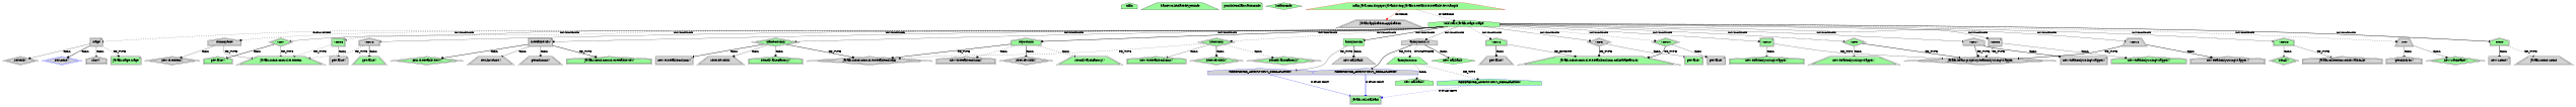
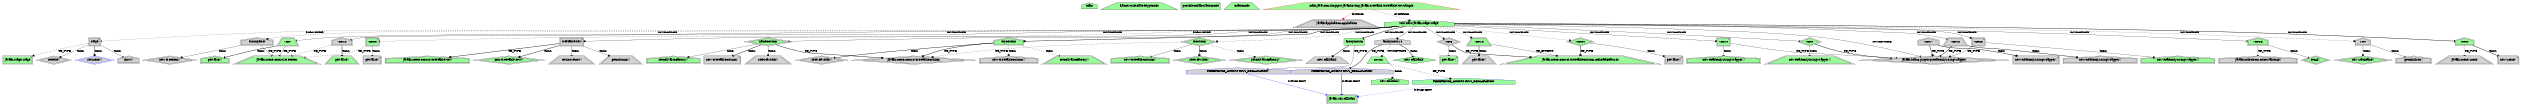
  digraph {
    node [fillcolor=palegreen shape=house style=filled isFrameworkType=true vertexType=VARIABLE_EXPRESION peripheries=2]
    edge [arrowhead=box style=solid]
    n1 [category=extension_graph graphId=3993 isAnonymous=false label=main possibleRelation=true isFrameworkType="" vertexType="" peripheries=""]
    frameworkRelatedTypesInfo [0="javafx.application.Application" shape=trapezium isFrameworkType="" vertexType="" peripheries=""]
    possibleCollaborationsInfo [0="3993~OVERRIDING_METHOD_DECLARATION-INSTANTIATION-~javafx.application.Application ~javafx.util.Callback ~false~true" shape=note isFrameworkType="" vertexType="" peripheries=""]
-   locationInfo [contextSignature=TreeTableViewSample filePath="/ranganathankm-blog/blog-master/javafx-sample-treetable/src/main/java/com/blogspot/javanbswing/javafx/treetable/TreeTableViewSample.java" graphId=3993 projectName="ranganathankm-blog" shape=diamond isFrameworkType="" vertexType="" peripheries=""]
+   locationInfo [contextSignature=TreeTableViewSample filePath="/ranganathankm-blog/blog-master/javafx-sample-treetable/src/main/java/com/blogspot/javanbswing/javafx/treetable/TreeTableViewSample.java" graphId=3993 projectName="ranganathankm-blog" shape=trapezium isFrameworkType="" vertexType="" peripheries=""]
    n5 [color=red isFrameworkType=false label="main.java.com.blogspot.javanbswing.javafx.treetable.TreeTableViewSample" shape=trapezium vertexType=ROOT_CLIENT_CLASS_DECLARATION peripheries=""]
    n6 [fillcolor=lightgrey label="javafx.application.Application" shape=trapezium vertexType=FRAMEWORK_CLASS_TYPE]
    n7 [isFrameworkType=false label="void start(javafx.stage.Stage)" vertexType=OVERRIDING_METHOD_DECLARATION peripheries=""]
    n8 [fillcolor=lightgrey label=stage shape=note vertexType=PARAMETER_DECLARATION]
    n9 [fillcolor=lightgrey label=dummyRoot]
    n10 [fillcolor=lightgrey label=treeTableView shape=note]
    n11 [label=idColumn shape=diamond]
    n12 [isFrameworkType=false label=anonymous6 shape=note peripheries=""]
-   n13 [label=VAR7 shape=diamond]
+   n13 [label=VAR7 shape=trapezium]
    n14 [fillcolor=lightgrey label=VAR8 shape=diamond]
    n15 [label=VAR9 shape=diamond]
    n16 [label=VAR10 shape=note]
    n17 [label=nameColumn shape=diamond]
    n18 [fillcolor=lightgrey isFrameworkType=false label=anonymous14 peripheries=""]
    n19 [fillcolor=lightgrey label=VAR15]
-   n20 [label=VAR16]
+   n20 [label=VAR16 shape=trapezium]
    n21 [fillcolor=lightgrey label=VAR17]
    n22 [fillcolor=lightgrey label=VAR18 shape=trapezium]
    n23 [label=dojColumn]
    n24 [label=VAR23 shape=note]
    n25 [label=VAR24 shape=diamond]
    n26 [fillcolor=lightgrey label=VAR25 shape=note]
    n27 [label=VAR26]
-   n28 [fillcolor=lightgrey label=root shape=trapezium]
+   n28 [fillcolor=lightgrey label=root]
    n29 [label=scene]
    n30 [label="javafx.stage.Stage" shape=note vertexType=FRAMEWORK_CLASS_TYPE]
    n31 [fillcolor=lightgrey label="setTitle()" shape=diamond vertexType=INSIDE_CALL]
    n32 [color=blue fillcolor=lightgrey label="setScene()" shape=diamond vertexType=INSIDE_CALL]
    n33 [fillcolor=lightgrey label="show()" vertexType=INSIDE_CALL]
    n34 [label="javafx.scene.control.TreeItem" shape=trapezium vertexType=FRAMEWORK_CLASS_TYPE]
    n35 [fillcolor=lightgrey label="new TreeItem()" shape=diamond vertexType=CONSTRUCTOR_CALL]
    n36 [label="javafx.scene.control.TreeTableView" vertexType=FRAMEWORK_CLASS_TYPE]
    n37 [label="com TreeTableView()" shape=diamond vertexType=CONSTRUCTOR_CALL]
    n38 [fillcolor=lightgrey label="setShowRoot()" shape=trapezium vertexType=INSIDE_CALL]
    n39 [fillcolor=lightgrey label="getColumns()" shape=trapezium vertexType=INSIDE_CALL]
    n40 [fillcolor=lightgrey label="javafx.scene.control.TreeTableColumn" shape=diamond vertexType=FRAMEWORK_CLASS_TYPE]
    n41 [label="new TreeTableColumn()" vertexType=CONSTRUCTOR_CALL]
    n42 [label="setPrefWidth()" shape=diamond vertexType=INSIDE_CALL]
    n43 [label="setCellValueFactory()" shape=diamond vertexType=INSIDE_CALL]
    n44 [color=blue fillcolor=lightgrey isFrameworkType=false label=REFERENCE_ANONYMOUS_DECLARATION vertexType=REFERENCE_ANONYMOUS_DECLARATION peripheries=""]
    n45 [fillcolor=lightgrey isFrameworkType=false label="new Callback()" shape=trapezium vertexType=CONSTRUCTOR_CALL peripheries=""]
    n46 [label="getValue()" vertexType=INSIDE_CALL]
    n47 [label="javafx.scene.control.TreeTableColumn.CellDataFeatures" shape=trapezium vertexType=FRAMEWORK_CLASS_TYPE]
    n48 [label="getValue()" shape=note vertexType=INSIDE_CALL]
    n49 [fillcolor=lightgrey label="javafx.beans.property.ReadOnlyStringWrapper" shape=diamond vertexType=FRAMEWORK_CLASS_TYPE]
    n50 [label="new ReadOnlyStringWrapper()" shape=trapezium vertexType=CONSTRUCTOR_CALL]
    n51 [label="new ReadOnlyStringWrapper()" vertexType=CONSTRUCTOR_CALL]
    n52 [fillcolor=lightgrey label="new TreeTableColumn()" shape=note vertexType=CONSTRUCTOR_CALL]
    n53 [fillcolor=lightgrey label="setPrefWidth()" shape=trapezium vertexType=INSIDE_CALL]
    n54 [label="setCellValueFactory()" vertexType=INSIDE_CALL]
-   n55 [isFrameworkType=false label=anonymous22 shape=trapezium peripheries=""]
+   n55 [isFrameworkType=false label=new22 shape=trapezium peripheries=""]
    n56 [color=blue fillcolor=lightgrey isFrameworkType=false label=REFERENCE_ANONYMOUS_DECLARATION vertexType=REFERENCE_ANONYMOUS_DECLARATION peripheries=""]
    n57 [isFrameworkType=false label="new Callback()" shape=diamond vertexType=CONSTRUCTOR_CALL peripheries=""]
    n58 [label="getValue()" shape=trapezium vertexType=INSIDE_CALL]
    n59 [fillcolor=lightgrey label="getValue()" shape=trapezium vertexType=INSIDE_CALL]
    n60 [fillcolor=lightgrey label="new ReadOnlyStringWrapper()" shape=note vertexType=CONSTRUCTOR_CALL]
    n61 [fillcolor=lightgrey label="new ReadOnlyStringWrapper()" vertexType=CONSTRUCTOR_CALL]
    n62 [fillcolor=lightgrey label="new TreeTableColumn()" vertexType=CONSTRUCTOR_CALL]
    n63 [fillcolor=lightgrey label="setPrefWidth()" shape=diamond vertexType=INSIDE_CALL]
    n64 [label="setCellValueFactory()" shape=trapezium vertexType=INSIDE_CALL]
    n65 [color=blue isFrameworkType=false label=REFERENCE_ANONYMOUS_DECLARATION vertexType=REFERENCE_ANONYMOUS_DECLARATION peripheries=""]
    n66 [isFrameworkType=false label="new Callback()" vertexType=CONSTRUCTOR_CALL peripheries=""]
    n67 [fillcolor=lightgrey label="getValue()" shape=note vertexType=INSIDE_CALL]
    n68 [fillcolor=lightgrey label="getValue()" shape=note vertexType=INSIDE_CALL]
    n69 [label="new ReadOnlyStringWrapper()" vertexType=CONSTRUCTOR_CALL]
    n70 [fillcolor=lightgrey label="javafx.collections.ObservableList" vertexType=FRAMEWORK_INTERFACE_TYPE]
    n71 [label="setAll()" shape=diamond vertexType=INSIDE_CALL]
    n72 [label="new StackPane()" shape=diamond vertexType=CONSTRUCTOR_CALL]
    n73 [fillcolor=lightgrey label="getChildren()" vertexType=INSIDE_CALL]
    n74 [fillcolor=lightgrey label="javafx.scene.Scene" shape=trapezium vertexType=FRAMEWORK_CLASS_TYPE]
    n75 [fillcolor=lightgrey label="new Scene()" shape=note vertexType=CONSTRUCTOR_CALL]
    n76 [label="javafx.util.Callback" shape=note vertexType=FRAMEWORK_INTERFACE_TYPE]
    n5 -> n6 [color=red label=EXTEND]
    n5 -> n7 [label=OVERRIDE style=dashed]
    n7 -> n8 [arrowhead=tee label=PARAMETER style=dashed]
    n7 -> n9 [label=INSTANTIATE style=dashed]
    n7 -> n10 [label=INSTANTIATE]
    n7 -> n11 [label=INSTANTIATE style=dashed]
    n7 -> n12 [arrowhead=tee label=INSTANTIATE style=bold]
    n7 -> n13 [arrowhead=tee label=INSTANTIATE]
    n7 -> n14 [label=INSTANTIATE]
    n7 -> n15 [arrowhead=tee label=INSTANTIATE]
    n7 -> n16 [label=INSTANTIATE]
    n7 -> n17 [arrowhead=tee label=INSTANTIATE]
    n7 -> n18 [label=INSTANTIATE]
    n7 -> n19 [arrowhead=tee label=INSTANTIATE]
    n7 -> n20 [label=INSTANTIATE style=dashed]
-   n7 -> n21 [arrowhead=tee label=INSTANTIATE]
+   n7 -> n49 [arrowhead=tee label=INSTANTIATE]
    n7 -> n22 [arrowhead=tee label=INSTANTIATE]
    n7 -> n23 [label=INSTANTIATE style=bold]
-   n7 -> n24 [arrowhead=tee label=INSTANTIATE style=dashed]
+   n7 -> n24 [arrowhead=tee label=PARAMETER style=dashed]
    n7 -> n25 [label=INSTANTIATE style=dashed]
    n7 -> n26 [label=INSTANTIATE]
    n7 -> n27 [arrowhead=tee label=INSTANTIATE]
    n7 -> n28 [label=INSTANTIATE style=dashed]
    n7 -> n29 [arrowhead=tee label=INSTANTIATE style=bold]
    n8 -> n30 [label=OF_TYPE style=dashed]
    n8 -> n31 [label=CALL]
    n8 -> n32 [label=CALL style=bold]
    n8 -> n33 [arrowhead=tee label=CALL]
    n9 -> n34 [arrowhead=tee label=OF_TYPE]
    n9 -> n35 [label=CALL]
    n10 -> n36 [label=OF_TYPE style=bold]
    n10 -> n37 [label=CALL style=bold]
    n10 -> n38 [arrowhead=tee label=CALL]
    n10 -> n39 [label=CALL]
    n11 -> n40 [label=OF_TYPE style=dashed]
    n11 -> n41 [arrowhead=tee label=CALL]
    n11 -> n42 [label=CALL style=bold]
    n11 -> n43 [label=CALL style=dashed]
    n12 -> n44 [arrowhead=tee label=OF_TYPE]
    n12 -> n45 [label=CALL style=bold]
    n13 -> n34 [arrowhead=tee label=OF_TYPE]
    n13 -> n46 [arrowhead=tee label=CALL style=bold]
    n14 -> n47 [label=OF_TYPE style=bold]
    n14 -> n48 [arrowhead=tee label=CALL]
    n15 -> n49 [arrowhead=tee label=OF_TYPE style=bold]
    n15 -> n50 [arrowhead=tee label=CALL]
    n16 -> n49 [arrowhead=tee label=OF_TYPE]
    n16 -> n51 [arrowhead=tee label=CALL]
    n17 -> n40 [label=OF_TYPE style=bold]
    n17 -> n52 [arrowhead=tee label=CALL style=bold]
    n17 -> n53 [label=CALL]
    n17 -> n54 [label=CALL]
    n18 -> n55 [label=INSTANTIATE style=dashed]
    n18 -> n56 [arrowhead=tee label=OF_TYPE style=bold]
    n18 -> n57 [arrowhead=tee label=CALL style=bold]
    n19 -> n34 [arrowhead=tee label=OF_TYPE style=dashed]
    n19 -> n58 [arrowhead=tee label=CALL style=bold]
    n20 -> n47 [label=OF_EXTEND]
    n20 -> n59 [label=CALL style=bold]
    n21 -> n49 [label=OF_TYPE style=bold]
    n21 -> n60 [label=CALL style=bold]
    n22 -> n49 [arrowhead=tee label=OF_TYPE style=bold]
    n22 -> n61 [label=CALL style=bold]
    n23 -> n40 [label=OF_TYPE style=bold]
    n23 -> n62 [label=CALL style=dashed]
    n23 -> n63 [arrowhead=tee label=CALL style=bold]
    n23 -> n64 [arrowhead=tee label=CALL style=dashed]
    n24 -> n34 [arrowhead=tee label=OF_TYPE style=dashed]
    n24 -> n67 [arrowhead=tee label=CALL]
    n25 -> n47 [label=OF_TYPE style=bold]
    n25 -> n68 [label=CALL]
    n26 -> n49 [label=OF_TYPE]
    n26 -> n69 [label=CALL]
    n27 -> n70 [arrowhead=tee label=OF_TYPE]
    n27 -> n71 [arrowhead=tee label=CALL]
    n28 -> n72 [label=CALL]
    n28 -> n73 [arrowhead=tee label=CALL]
    n29 -> n74 [arrowhead=tee label=OF_TYPE style=dashed]
    n29 -> n75 [arrowhead=tee label=CALL style=bold]
    n44 -> n76 [arrowhead=tee color=blue label=IMPLEMENT]
    n55 -> n65 [label=OF_TYPE style=dashed]
    n55 -> n66 [label=CALL style=dashed]
    n56 -> n76 [arrowhead=tee color=blue label=IMPLEMENT style=bold]
    n65 -> n76 [color=blue label=IMPLEMENT style=dashed]
  }
